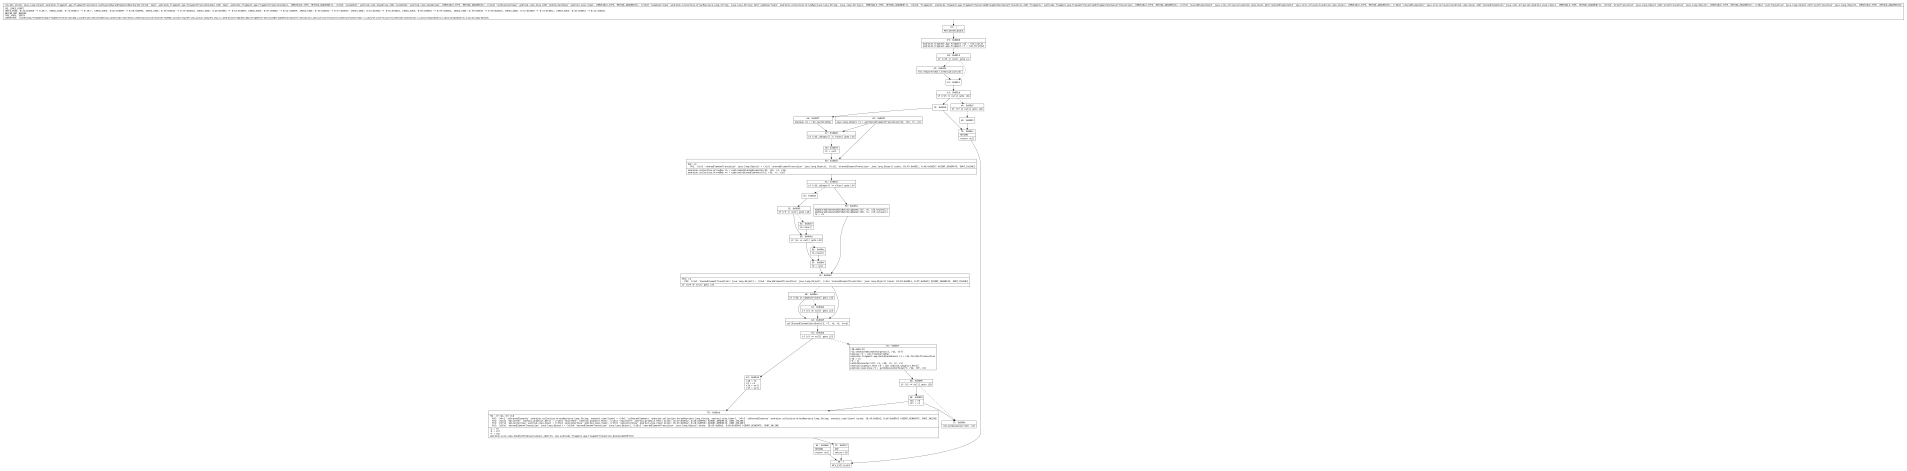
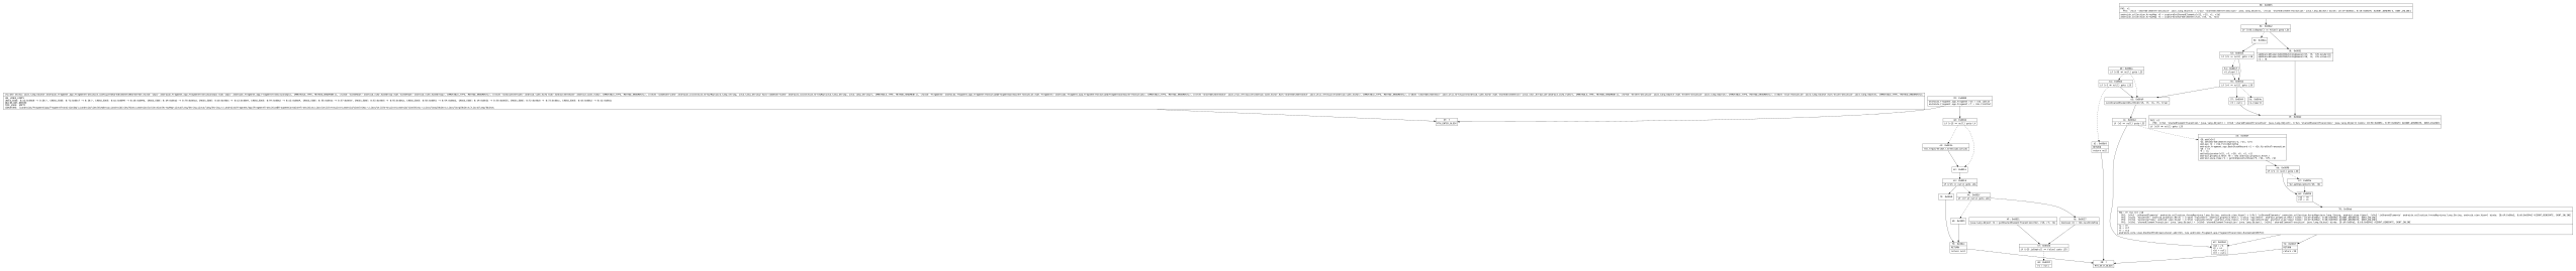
  digraph {
    fontname="JetBrains Mono"
    node [fontname="JetBrains Mono" shape=record]
    edge [fontname="JetBrains Mono"]
    n1 [label="{37\:\ ?|MTH_ENTER_BLOCK\l}"]
    n2 [label="{39\:\ 0x0000|androidx.fragment.app.Fragment r15 = r26.lastIn\landroidx.fragment.app.Fragment r7 = r26.firstOut\l}"]
    n3 [label="{40\:\ 0x0012|if (r15 == null) goto L4\l}"]
    n4 [label="{41\:\ 0x0014|r15.requireView().setVisibility(0)\l}"]
    n5 [label="{42\:\ 0x001c}"]
    n6 [label="{43\:\ 0x001d|if (r15 == null) goto L36\l}"]
    n7 [label="{44\:\ 0x001f|if (r7 != null) goto L10\l}"]
    n8 [label="{72\:\ 0x00c8}"]
    n9 [label="{45\:\ 0x0021}"]
    n10 [label="{46\:\ 0x0027|boolean r6 = r26.lastInIsPop\l}"]
    n11 [label="{73\:\ 0x00cc|RETURN\l|return null\l}"]
    n12 [label="{47\:\ 0x002d|if (r25.isEmpty() == false) goto L35\l}"]
    n13 [label="{38\:\ ?|MTH_EXIT_BLOCK\l}"]
    n14 [label="{48\:\ 0x002f|r1 = null\l}"]
    n15 [label="{50\:\ 0x0035|PHI: r1 \l  PHI: (r1v3 'sharedElementTransition' java.lang.Object) = (r1v2 'sharedElementTransition' java.lang.Object), (r1v11 'sharedElementTransition' java.lang.Object) binds: [B:49:0x0031, B:48:0x002f] A[DONT_GENERATE, DONT_INLINE]\l|androidx.collection.ArrayMap r5 = captureOutSharedElements(r22, r25, r1, r26)\landroidx.collection.ArrayMap r4 = captureInSharedElements(r22, r25, r1, r26)\l}"]
    n16 [label="{49\:\ 0x0031|java.lang.Object r1 = getSharedElementTransition(r22, r15, r7, r6)\l}"]
    n17 [label="{51\:\ 0x0042|if (r25.isEmpty() == false) goto L34\l}"]
    n18 [label="{52\:\ 0x0044}"]
    n19 [label="{58\:\ 0x0051|addSharedElementsWithMatchingNames(r27, r5, r25.keySet())\laddSharedElementsWithMatchingNames(r28, r4, r25.values())\lr3 = r8\l}"]
    n20 [label="{53\:\ 0x0045|if (r5 == null) goto L18\l}"]
    n21 [label="{59\:\ 0x0062|PHI: r3 \l  PHI: (r3v1 'sharedElementTransition' java.lang.Object) = (r3v0 'sharedElementTransition' java.lang.Object), (r3v4 'sharedElementTransition' java.lang.Object) binds: [B:58:0x0051, B:57:0x004f] A[DONT_GENERATE, DONT_INLINE]\l|if (r29 != null) goto L25\l}"]
    n22 [label="{54\:\ 0x0047|r5.clear()\l}"]
    n23 [label="{55\:\ 0x004a|if (r4 == null) goto L20\l}"]
    n24 [label="{56\:\ 0x004c|r4.clear()\l}"]
    n25 [label="{57\:\ 0x004f|r3 = null\l}"]
-   n26 [label="{60\:\ 0x0064|if (r30 != nameOverrides) goto L25\l}"]
+   n26 [label="{60\:\ 0x0064|if (r30 != null) goto L25\l}"]
    n27 [label="{63\:\ 0x0069|callSharedElementStartEnd(r15, r7, r6, r5, true)\l}"]
    n28 [label="{61\:\ 0x0066|if (r3 != null) goto L25\l}"]
    n29 [label="{64\:\ 0x006d|if (r3 == null) goto L33\l}"]
    n30 [label="{62\:\ 0x0068|RETURN\l|return null\l}"]
    n31 [label="{65\:\ 0x006f|r28.add(r24)\lr22.setSharedElementTargets(r3, r24, r27)\lboolean r2 = r26.firstOutIsPop\landroidx.fragment.app.BackStackRecord r1 = r26.firstOutTransaction\lr18 = r3\lr9 = r4\lsetOutEpicenter(r22, r3, r30, r5, r2, r1)\landroid.graphics.Rect r0 = new android.graphics.Rect()\landroid.view.View r1 = getInEpicenterView(r9, r26, r29, r6)\l}"]
    n32 [label="{69\:\ 0x00a2|r18 = r3\lr9 = r4\lr16 = null\lr17 = null\l}"]
    n33 [label="{66\:\ 0x0098|if (r1 == null) goto L30\l}"]
    n34 [label="{70\:\ 0x00ad|PHI: r9 r16 r17 r18 \l  PHI: (r9v2 'inSharedElements' androidx.collection.ArrayMap\<java.lang.String, android.view.View\>) = (r9v1 'inSharedElements' androidx.collection.ArrayMap\<java.lang.String, android.view.View\>), (r9v3 'inSharedElements' androidx.collection.ArrayMap\<java.lang.String, android.view.View\>) binds: [B:69:0x00a2, B:68:0x009d] A[DONT_GENERATE, DONT_INLINE]\l  PHI: (r16v1 'epicenter' android.graphics.Rect) = (r16v0 'epicenter' android.graphics.Rect), (r16v3 'epicenter' android.graphics.Rect) binds: [B:69:0x00a2, B:68:0x009d] A[DONT_GENERATE, DONT_INLINE]\l  PHI: (r17v1 'epicenterView' android.view.View) = (r17v0 'epicenterView' android.view.View), (r17v3 'epicenterView' android.view.View) binds: [B:69:0x00a2, B:68:0x009d] A[DONT_GENERATE, DONT_INLINE]\l  PHI: (r18v1 'sharedElementTransition' java.lang.Object) = (r18v0 'sharedElementTransition' java.lang.Object), (r18v2 'sharedElementTransition' java.lang.Object) binds: [B:69:0x00a2, B:68:0x009d] A[DONT_GENERATE, DONT_INLINE]\l|r4 = r9\lr5 = r17\lr7 = r16\landroidx.core.view.OneShotPreDrawListener.add(r23, new androidx.fragment.app.FragmentTransition.RunnableC03575())\l}"]
    n35 [label="{67\:\ 0x009a|r22.setEpicenter(r29, r0)\l}"]
    n36 [label="{68\:\ 0x009d|r16 = r0\lr17 = r1\l}"]
-   n37 [label="{71\:\ 0x00c7|USE\l|return r18\l}"]
+   n37 [label="{71\:\ 0x00c7|RETURN\l|return r18\l}"]
    n38 [label="{private static java.lang.Object androidx.fragment.app.FragmentTransition.configureSharedElementsReordered((r22v0 'impl' androidx.fragment.app.FragmentTransitionImpl A[D('impl' androidx.fragment.app.FragmentTransitionImpl), IMMUTABLE_TYPE, METHOD_ARGUMENT]), (r23v0 'sceneRoot' android.view.ViewGroup A[D('sceneRoot' android.view.ViewGroup), IMMUTABLE_TYPE, METHOD_ARGUMENT]), (r24v0 'nonExistentView' android.view.View A[D('nonExistentView' android.view.View), IMMUTABLE_TYPE, METHOD_ARGUMENT]), (r25v0 'nameOverrides' androidx.collection.ArrayMap\<java.lang.String, java.lang.String\> A[D('nameOverrides' androidx.collection.ArrayMap\<java.lang.String, java.lang.String\>), IMMUTABLE_TYPE, METHOD_ARGUMENT]), (r26v0 'fragments' androidx.fragment.app.FragmentTransition$FragmentContainerTransition A[D('fragments' androidx.fragment.app.FragmentTransition$FragmentContainerTransition), IMMUTABLE_TYPE, METHOD_ARGUMENT]), (r27v0 'sharedElementsOut' java.util.ArrayList\<android.view.View\> A[D('sharedElementsOut' java.util.ArrayList\<android.view.View\>), IMMUTABLE_TYPE, METHOD_ARGUMENT]), (r28v0 'sharedElementsIn' java.util.ArrayList\<android.view.View\> A[D('sharedElementsIn' java.util.ArrayList\<android.view.View\>), IMMUTABLE_TYPE, METHOD_ARGUMENT]), (r29v0 'enterTransition' java.lang.Object A[D('enterTransition' java.lang.Object), IMMUTABLE_TYPE, METHOD_ARGUMENT]), (r30v0 'exitTransition' java.lang.Object A[D('exitTransition' java.lang.Object), IMMUTABLE_TYPE, METHOD_ARGUMENT]))  | USE_LINES_HINTS\lCROSS_EDGE: B:62:0x0068 \-\> B:38:?, CROSS_EDGE: B:71:0x00c7 \-\> B:38:?, CROSS_EDGE: B:66:0x0098 \-\> B:68:0x009d, CROSS_EDGE: B:69:0x00a2 \-\> B:70:0x00ad, CROSS_EDGE: B:60:0x0064 \-\> B:63:0x0069, CROSS_EDGE: B:59:0x0062 \-\> B:63:0x0069, CROSS_EDGE: B:55:0x004a \-\> B:57:0x004f, CROSS_EDGE: B:53:0x0045 \-\> B:55:0x004a, CROSS_EDGE: B:58:0x0051 \-\> B:59:0x0062, CROSS_EDGE: B:49:0x0031 \-\> B:50:0x0035, CROSS_EDGE: B:72:0x00c8 \-\> B:73:0x00cc, CROSS_EDGE: B:40:0x0012 \-\> B:42:0x001c\lINLINE_NOT_NEEDED\lTYPE_VARS: EMPTY\lSIGNATURE: (Landroidx\/fragment\/app\/FragmentTransitionImpl;Landroid\/view\/ViewGroup;Landroid\/view\/View;Landroidx\/collection\/ArrayMap\<Ljava\/lang\/String;Ljava\/lang\/String;\>;Landroidx\/fragment\/app\/FragmentTransition$FragmentContainerTransition;Ljava\/util\/ArrayList\<Landroid\/view\/View;\>;Ljava\/util\/ArrayList\<Landroid\/view\/View;\>;Ljava\/lang\/Object;Ljava\/lang\/Object;)Ljava\/lang\/Object;\l}"]
-   n1 -> n2
+   n2 -> n1
    n2 -> n3
    n3 -> n4 [style=dashed]
    n3 -> n5 [style=dashed]
    n4 -> n5
    n5 -> n6
    n6 -> n7 [style=dashed]
    n6 -> n8
    n7 -> n9 [style=dashed]
-   n8 -> n10
+   n7 -> n10
    n8 -> n11
    n9 -> n11
    n10 -> n12
    n11 -> n13
    n12 -> n14 [style=dashed]
-   n14 -> n15
    n15 -> n17
    n16 -> n12
-   n16 -> n15
    n17 -> n18 [style=dashed]
    n17 -> n19
    n18 -> n20
    n19 -> n21
    n20 -> n22 [style=dashed]
    n20 -> n23
-   n21 -> n26 [style=dashed]
-   n21 -> n27
+   n23 -> n27
    n22 -> n23
    n23 -> n24 [style=dashed]
    n23 -> n25
-   n24 -> n25
    n25 -> n21
-   n26 -> n27
+   n26 -> n27 [style=dashed]
    n26 -> n28 [style=dashed]
    n27 -> n29
    n28 -> n27
+   n28 -> n30 [style=dashed]
    n29 -> n31 [style=dashed]
    n29 -> n32
    n30 -> n13
    n31 -> n33
-   n32 -> n34
+   n34 -> n32
    n33 -> n35 [style=dashed]
    n33 -> n36
    n34 -> n37
-   n36 -> n35
+   n35 -> n36
    n36 -> n34
    n37 -> n13
    n38 -> n1
  }
